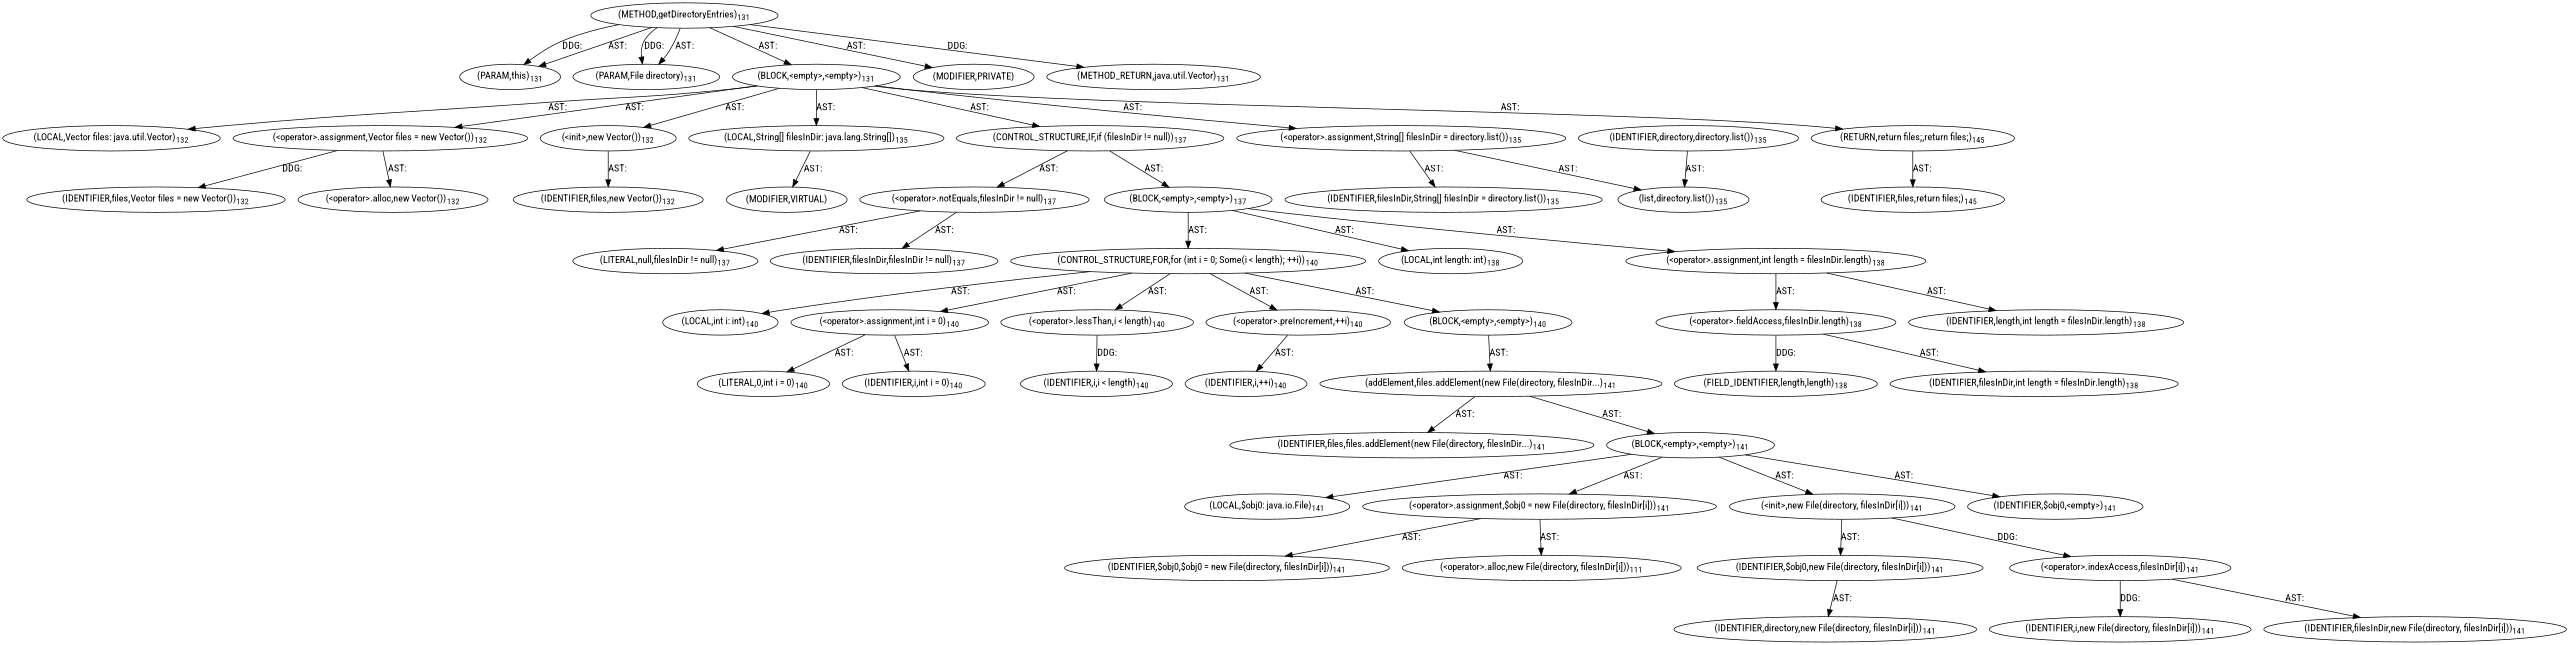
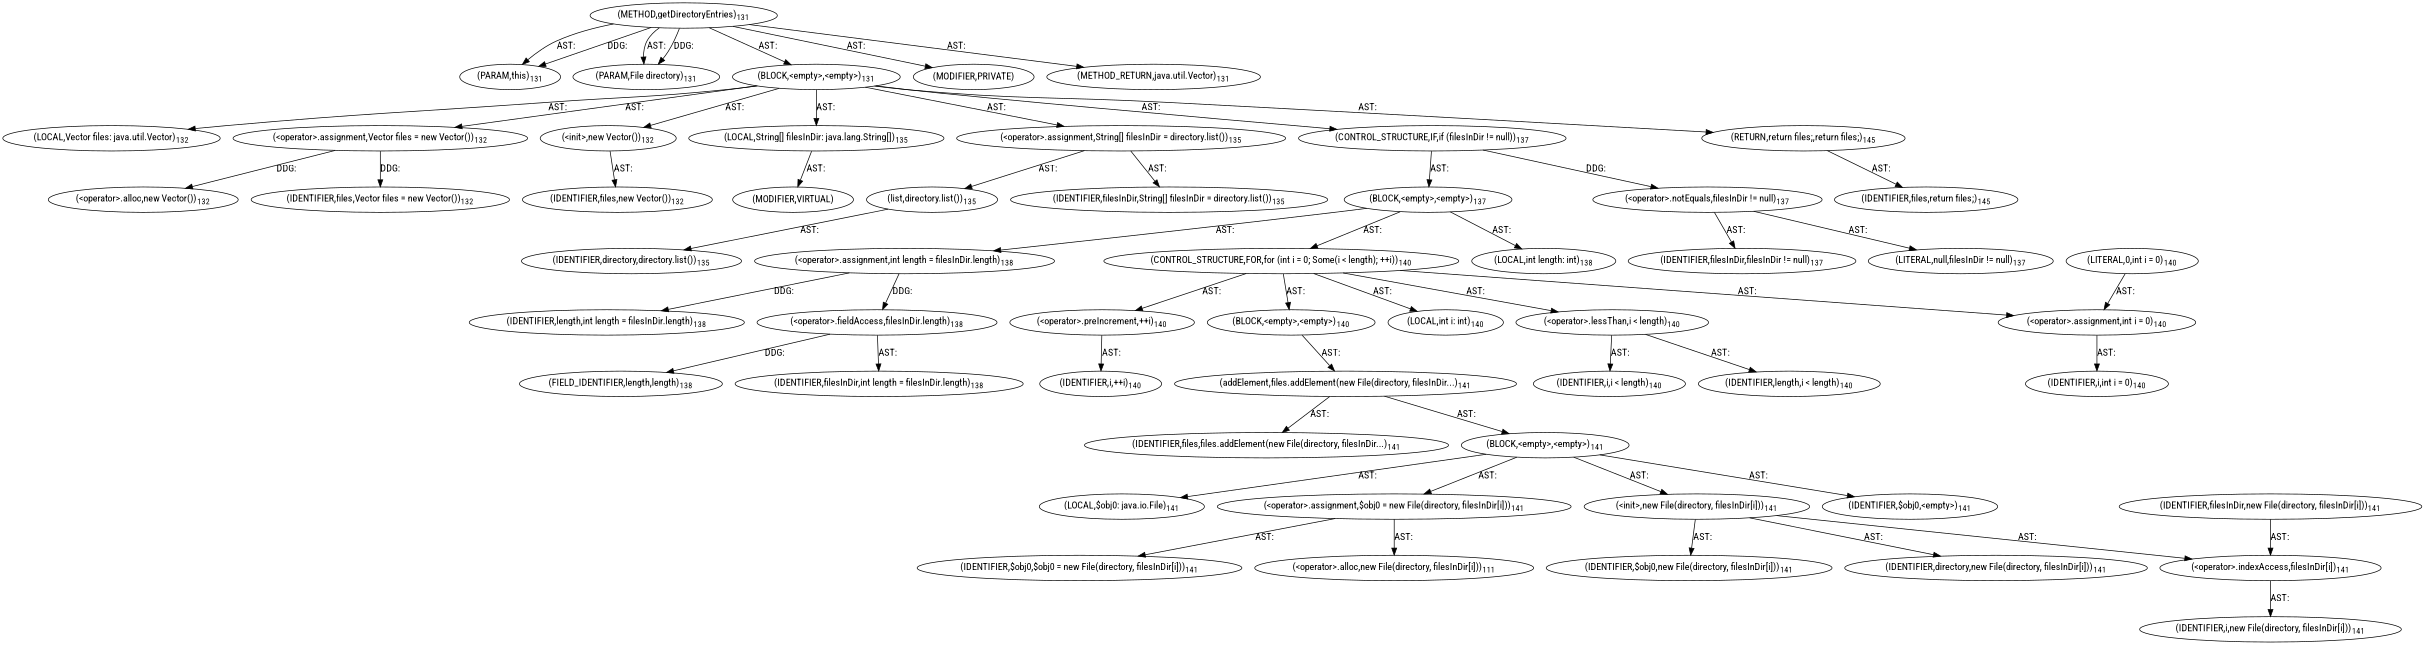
  digraph {
    fontname="Roboto Condensed"
    node [fontname="Roboto Condensed"]
    edge [fontname="Roboto Condensed"]
    n1 [label=<(METHOD,getDirectoryEntries)<SUB>131</SUB>>]
    n2 [label=<(PARAM,this)<SUB>131</SUB>>]
    n3 [label=<(PARAM,File directory)<SUB>131</SUB>>]
    n4 [label=<(BLOCK,&lt;empty&gt;,&lt;empty&gt;)<SUB>131</SUB>>]
    n5 [label=<(MODIFIER,PRIVATE)>]
    n6 [label=<(METHOD_RETURN,java.util.Vector)<SUB>131</SUB>>]
    n7 [label=<(LOCAL,Vector files: java.util.Vector)<SUB>132</SUB>>]
    n8 [label=<(&lt;operator&gt;.assignment,Vector files = new Vector())<SUB>132</SUB>>]
    n9 [label=<(&lt;init&gt;,new Vector())<SUB>132</SUB>>]
    n10 [label=<(LOCAL,String[] filesInDir: java.lang.String[])<SUB>135</SUB>>]
    n11 [label=<(&lt;operator&gt;.assignment,String[] filesInDir = directory.list())<SUB>135</SUB>>]
    n12 [label=<(CONTROL_STRUCTURE,IF,if (filesInDir != null))<SUB>137</SUB>>]
    n13 [label=<(RETURN,return files;,return files;)<SUB>145</SUB>>]
    n14 [label=<(MODIFIER,VIRTUAL)>]
    n15 [label=<(IDENTIFIER,files,Vector files = new Vector())<SUB>132</SUB>>]
    n16 [label=<(&lt;operator&gt;.alloc,new Vector())<SUB>132</SUB>>]
    n17 [label=<(IDENTIFIER,files,new Vector())<SUB>132</SUB>>]
    n18 [label=<(IDENTIFIER,filesInDir,String[] filesInDir = directory.list())<SUB>135</SUB>>]
    n19 [label=<(list,directory.list())<SUB>135</SUB>>]
    n20 [label=<(&lt;operator&gt;.notEquals,filesInDir != null)<SUB>137</SUB>>]
    n21 [label=<(BLOCK,&lt;empty&gt;,&lt;empty&gt;)<SUB>137</SUB>>]
    n22 [label=<(IDENTIFIER,files,return files;)<SUB>145</SUB>>]
    n23 [label=<(IDENTIFIER,directory,directory.list())<SUB>135</SUB>>]
    n24 [label=<(IDENTIFIER,filesInDir,filesInDir != null)<SUB>137</SUB>>]
    n25 [label=<(LITERAL,null,filesInDir != null)<SUB>137</SUB>>]
    n26 [label=<(LOCAL,int length: int)<SUB>138</SUB>>]
    n27 [label=<(&lt;operator&gt;.assignment,int length = filesInDir.length)<SUB>138</SUB>>]
    n28 [label=<(CONTROL_STRUCTURE,FOR,for (int i = 0; Some(i &lt; length); ++i))<SUB>140</SUB>>]
    n29 [label=<(IDENTIFIER,length,int length = filesInDir.length)<SUB>138</SUB>>]
    n30 [label=<(&lt;operator&gt;.fieldAccess,filesInDir.length)<SUB>138</SUB>>]
    n31 [label=<(LOCAL,int i: int)<SUB>140</SUB>>]
    n32 [label=<(&lt;operator&gt;.assignment,int i = 0)<SUB>140</SUB>>]
    n33 [label=<(&lt;operator&gt;.lessThan,i &lt; length)<SUB>140</SUB>>]
    n34 [label=<(&lt;operator&gt;.preIncrement,++i)<SUB>140</SUB>>]
    n35 [label=<(BLOCK,&lt;empty&gt;,&lt;empty&gt;)<SUB>140</SUB>>]
    n36 [label=<(IDENTIFIER,filesInDir,int length = filesInDir.length)<SUB>138</SUB>>]
    n37 [label=<(FIELD_IDENTIFIER,length,length)<SUB>138</SUB>>]
    n38 [label=<(IDENTIFIER,i,int i = 0)<SUB>140</SUB>>]
    n39 [label=<(LITERAL,0,int i = 0)<SUB>140</SUB>>]
    n40 [label=<(IDENTIFIER,i,i &lt; length)<SUB>140</SUB>>]
+   n41 [label=<(IDENTIFIER,length,i &lt; length)<SUB>140</SUB>>]
    n42 [label=<(IDENTIFIER,i,++i)<SUB>140</SUB>>]
    n43 [label=<(addElement,files.addElement(new File(directory, filesInDir...)<SUB>141</SUB>>]
    n44 [label=<(IDENTIFIER,files,files.addElement(new File(directory, filesInDir...)<SUB>141</SUB>>]
    n45 [label=<(BLOCK,&lt;empty&gt;,&lt;empty&gt;)<SUB>141</SUB>>]
    n46 [label=<(LOCAL,$obj0: java.io.File)<SUB>141</SUB>>]
    n47 [label=<(&lt;operator&gt;.assignment,$obj0 = new File(directory, filesInDir[i]))<SUB>141</SUB>>]
    n48 [label=<(&lt;init&gt;,new File(directory, filesInDir[i]))<SUB>141</SUB>>]
    n49 [label=<(IDENTIFIER,$obj0,&lt;empty&gt;)<SUB>141</SUB>>]
    n50 [label=<(IDENTIFIER,$obj0,$obj0 = new File(directory, filesInDir[i]))<SUB>141</SUB>>]
    n51 [label=<(&lt;operator&gt;.alloc,new File(directory, filesInDir[i]))<SUB>111</SUB>>]
    n52 [label=<(IDENTIFIER,$obj0,new File(directory, filesInDir[i]))<SUB>141</SUB>>]
    n53 [label=<(IDENTIFIER,directory,new File(directory, filesInDir[i]))<SUB>141</SUB>>]
    n54 [label=<(&lt;operator&gt;.indexAccess,filesInDir[i])<SUB>141</SUB>>]
    n55 [label=<(IDENTIFIER,filesInDir,new File(directory, filesInDir[i]))<SUB>141</SUB>>]
    n56 [label=<(IDENTIFIER,i,new File(directory, filesInDir[i]))<SUB>141</SUB>>]
    n1 -> n2 [label="AST: "]
    n1 -> n2 [label="DDG: "]
    n1 -> n3 [label="AST: "]
    n1 -> n3 [label="DDG: "]
    n1 -> n4 [label="AST: "]
    n1 -> n5 [label="AST: "]
-   n1 -> n6 [label="DDG: "]
+   n1 -> n6 [label="AST: "]
    n4 -> n7 [label="AST: "]
    n4 -> n8 [label="AST: "]
    n4 -> n9 [label="AST: "]
    n4 -> n10 [label="AST: "]
    n4 -> n11 [label="AST: "]
    n4 -> n12 [label="AST: "]
    n4 -> n13 [label="AST: "]
    n8 -> n15 [label="DDG: "]
-   n8 -> n16 [label="AST: "]
+   n8 -> n16 [label="DDG: "]
    n9 -> n17 [label="AST: "]
    n10 -> n14 [label="AST: "]
    n11 -> n18 [label="AST: "]
    n11 -> n19 [label="AST: "]
-   n12 -> n20 [label="AST: "]
+   n12 -> n20 [label="DDG: "]
    n12 -> n21 [label="AST: "]
    n13 -> n22 [label="AST: "]
-   n23 -> n19 [label="AST: "]
+   n19 -> n23 [label="AST: "]
    n20 -> n24 [label="AST: "]
    n20 -> n25 [label="AST: "]
    n21 -> n26 [label="AST: "]
    n21 -> n27 [label="AST: "]
    n21 -> n28 [label="AST: "]
-   n27 -> n29 [label="AST: "]
-   n27 -> n30 [label="AST: "]
+   n27 -> n29 [label="DDG: "]
+   n27 -> n30 [label="DDG: "]
    n28 -> n31 [label="AST: "]
    n28 -> n32 [label="AST: "]
    n28 -> n33 [label="AST: "]
    n28 -> n34 [label="AST: "]
    n28 -> n35 [label="AST: "]
    n30 -> n36 [label="AST: "]
    n30 -> n37 [label="DDG: "]
    n32 -> n38 [label="AST: "]
-   n32 -> n39 [label="AST: "]
-   n33 -> n40 [label="DDG: "]
+   n39 -> n32 [label="AST: "]
+   n33 -> n40 [label="AST: "]
+   n33 -> n41 [label="AST: "]
    n34 -> n42 [label="AST: "]
    n35 -> n43 [label="AST: "]
    n43 -> n44 [label="AST: "]
    n43 -> n45 [label="AST: "]
    n45 -> n46 [label="AST: "]
    n45 -> n47 [label="AST: "]
    n45 -> n48 [label="AST: "]
    n45 -> n49 [label="AST: "]
    n47 -> n50 [label="AST: "]
    n47 -> n51 [label="AST: "]
    n48 -> n52 [label="AST: "]
-   n52 -> n53 [label="AST: "]
-   n48 -> n54 [label="DDG: "]
-   n54 -> n55 [label="AST: "]
-   n54 -> n56 [label="DDG: "]
+   n48 -> n53 [label="AST: "]
+   n48 -> n54 [label="AST: "]
+   n55 -> n54 [label="AST: "]
+   n54 -> n56 [label="AST: "]
  }
